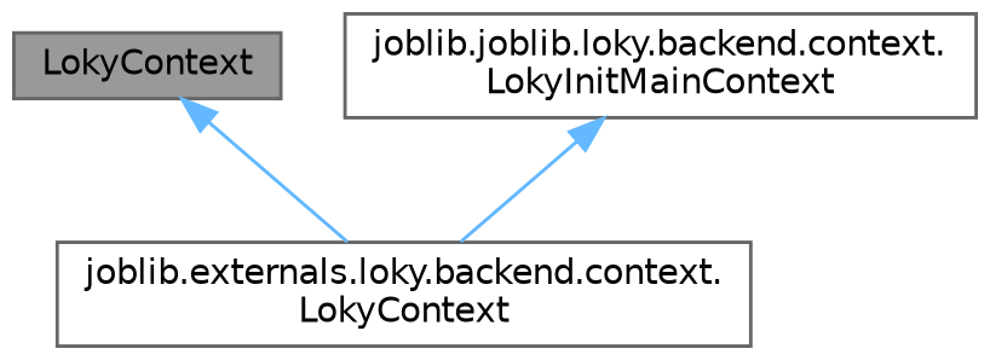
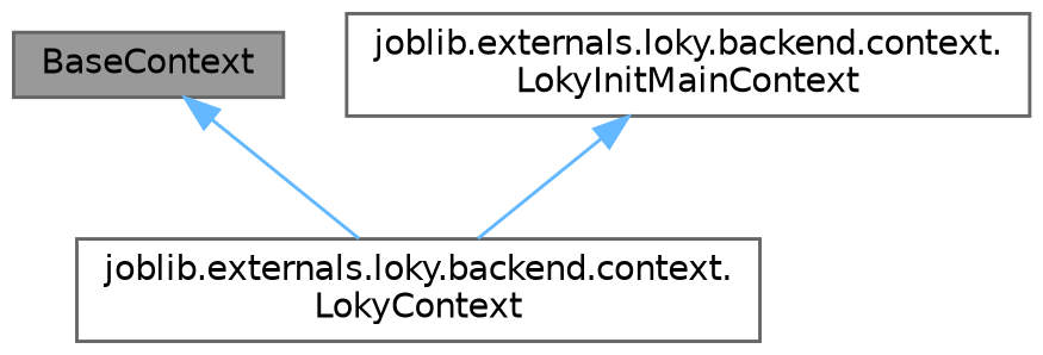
  digraph {
    node [color=gray40 fillcolor=white fontname=Helvetica fontsize=10 shape=box style=filled]
    edge [color=steelblue1 dir=back fontname=Helvetica fontsize=10 labelfontname=Helvetica labelfontsize=10 style=solid]
-   n1 [fillcolor=grey60 fontcolor=black height=0.2 label=LokyContext width=0.4]
+   n1 [fillcolor=grey60 fontcolor=black height=0.2 label=BaseContext width=0.4]
    n2 [height=0.2 label="joblib.externals.loky.backend.context.\lLokyContext" width=0.4]
-   n3 [height=0.2 label="joblib.joblib.loky.backend.context.\lLokyInitMainContext" width=0.4]
+   n3 [height=0.2 label="joblib.externals.loky.backend.context.\lLokyInitMainContext" width=0.4]
    n1 -> n2
    n3 -> n2
  }
